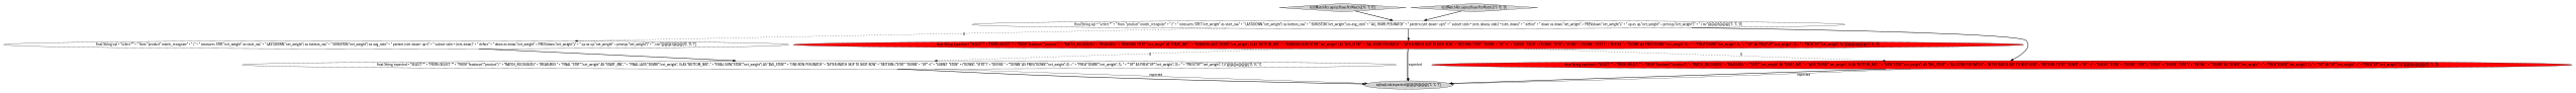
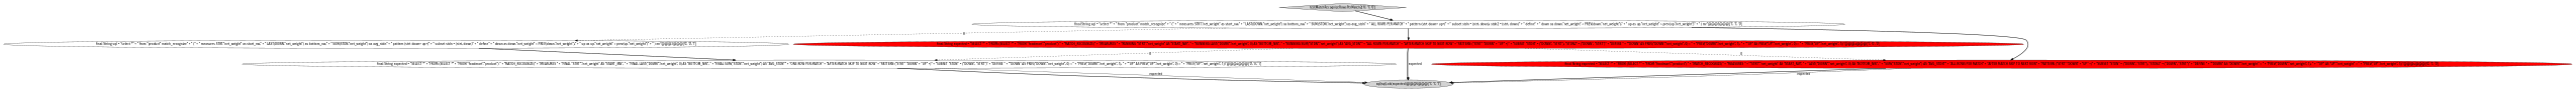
  digraph {
    fontname="Fira Sans"
    node [fillcolor=lightgray fontname="Fira Sans" shape=ellipse style=filled]
    edge [fontname="Fira Sans" style=bold]
    n1 [label="sql(sql).ok(expected)@@@5@@@['1', '1', '1']"]
    n2 [fillcolor=white label="final String sql = \"select *\" + \" from \"product\" match_recognize\" + \" (\" + \" measures STRT.\"net_weight\" as start_nw,\" + \" LAST(DOWN.\"net_weight\") as bottom_nw,\" + \" SUM(STDN.\"net_weight\") as avg_stdn\" + \" pattern (strt down+ up+)\" + \" subset stdn = (strt, down)\" + \" define\" + \" down as down.\"net_weight\" < PREV(down.\"net_weight\"),\" + \" up as up.\"net_weight\" > prev(up.\"net_weight\")\" + \" ) mr\"@@@3@@@['0', '0', '1']"]
    n3 [fillcolor=white label="final String expected = \"SELECT *\" + \"FROM (SELECT *\" + \"FROM \"foodmart\".\"product\") \" + \"MATCH_RECOGNIZE(\" + \"MEASURES \" + \"FINAL \"STRT\".\"net_weight\" AS \"START_NW\", \" + \"FINAL LAST(\"DOWN\".\"net_weight\", 0) AS \"BOTTOM_NW\", \" + \"FINAL SUM(\"STDN\".\"net_weight\") AS \"AVG_STDN\"\" + \"ONE ROW PER MATCH\" + \"AFTER MATCH SKIP TO NEXT ROW\" + \"PATTERN (\"STRT\" \"DOWN\" + \"UP\" +)\" + \"SUBSET \"STDN\" = (\"DOWN\", \"STRT\")\" + \"DEFINE \" + \"\"DOWN\" AS PREV(\"DOWN\".\"net_weight\", 0) < \" + \"PREV(\"DOWN\".\"net_weight\", 1), \" + \"\"UP\" AS PREV(\"UP\".\"net_weight\", 0) > \" + \"PREV(\"UP\".\"net_weight\", 1))\"@@@4@@@['0', '0', '1']"]
    n4 [fillcolor=red label="final String expected = \"SELECT *\" + \"FROM (SELECT *\" + \"FROM \"foodmart\".\"product\") \" + \"MATCH_RECOGNIZE(\" + \"MEASURES \" + \"\"STRT\".\"net_weight\" AS \"START_NW\", \" + \"LAST(\"DOWN\".\"net_weight\", 0) AS \"BOTTOM_NW\", \" + \"SUM(\"STDN\".\"net_weight\") AS \"AVG_STDN\"\" + \"ALL ROWS PER MATCH\" + \"AFTER MATCH SKIP TO NEXT ROW\" + \"PATTERN (\"STRT\" \"DOWN\" + \"UP\" +)\" + \"SUBSET \"STDN\" = (\"DOWN\", \"STRT\"), \"STDN2\" = (\"DOWN\", \"STRT\")\" + \"DEFINE \" + \"\"DOWN\" AS \"DOWN\".\"net_weight\" < \" + \"PREV(\"DOWN\".\"net_weight\", 1), \" + \"\"UP\" AS \"UP\".\"net_weight\" > \" + \"PREV(\"UP\".\"net_weight\", 1))\"@@@4@@@['0', '1', '0']"]
    n5 [label="testMatchRecognizeRowsPerMatch2['0', '1', '0']" shape=diamond]
    n6 [fillcolor=white label="final String sql = \"select *\" + \" from \"product\" match_recognize\" + \" (\" + \" measures STRT.\"net_weight\" as start_nw,\" + \" LAST(DOWN.\"net_weight\") as bottom_nw,\" + \" SUM(STDN.\"net_weight\") as avg_stdn\" + \" ALL ROWS PER MATCH\" + \" pattern (strt down+ up+)\" + \" subset stdn = (strt, down), stdn2 = (strt, down)\" + \" define\" + \" down as down.\"net_weight\" < PREV(down.\"net_weight\"),\" + \" up as up.\"net_weight\" > prev(up.\"net_weight\")\" + \" ) mr\"@@@3@@@['1', '1', '0']"]
    n7 [fillcolor=red label="final String expected = \"SELECT *\" + \"FROM (SELECT *\" + \"FROM \"foodmart\".\"product\") \" + \"MATCH_RECOGNIZE(\" + \"MEASURES \" + \"RUNNING \"STRT\".\"net_weight\" AS \"START_NW\", \" + \"RUNNING LAST(\"DOWN\".\"net_weight\", 0) AS \"BOTTOM_NW\", \" + \"RUNNING SUM(\"STDN\".\"net_weight\") AS \"AVG_STDN\"\" + \"ALL ROWS PER MATCH\" + \"AFTER MATCH SKIP TO NEXT ROW\" + \"PATTERN (\"STRT\" \"DOWN\" + \"UP\" +)\" + \"SUBSET \"STDN\" = (\"DOWN\", \"STRT\"), \"STDN2\" = (\"DOWN\", \"STRT\")\" + \"DEFINE \" + \"\"DOWN\" AS PREV(\"DOWN\".\"net_weight\", 0) < \" + \"PREV(\"DOWN\".\"net_weight\", 1), \" + \"\"UP\" AS PREV(\"UP\".\"net_weight\", 0) > \" + \"PREV(\"UP\".\"net_weight\", 1))\"@@@4@@@['1', '0', '0']"]
-   n8 [label="testMatchRecognizeRowsPerMatch2['1', '0', '0']" shape=diamond]
    n2 -> n3
    n3 -> n1 [label=expected style=solid]
    n3 -> n1
    n4 -> n1
    n4 -> n1 [label=expected style=solid]
    n5 -> n6
    n6 -> n2 [label=0 style=dashed]
    n6 -> n4
    n6 -> n7
    n7 -> n1 [label=expected style=solid]
    n7 -> n1
    n7 -> n3 [label=0 style=dashed]
    n7 -> n4 [label=0 style=dashed]
-   n8 -> n6
  }
